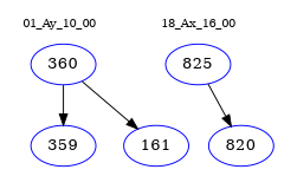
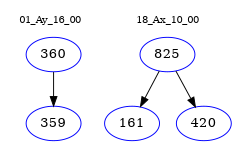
  digraph {
    node [color=blue]
    edge [color=black]
    n1 [label=360]
    n2 [label=359]
    n3 [label=825]
-   n4 [label=820]
+   n4 [label=420]
    n5 [label=161]
    subgraph cluster_1 {
      color=white
      fontsize=10
-     label="01_Ay_10_00"
+     label="01_Ay_16_00"
      n1
      n2
    }
    subgraph cluster_2 {
      color=white
      fontsize=10
-     label="18_Ax_16_00"
+     label="18_Ax_10_00"
      n3
      n4
      n5
    }
    n1 -> n2
    n3 -> n4
-   n1 -> n5
+   n3 -> n5
  }
